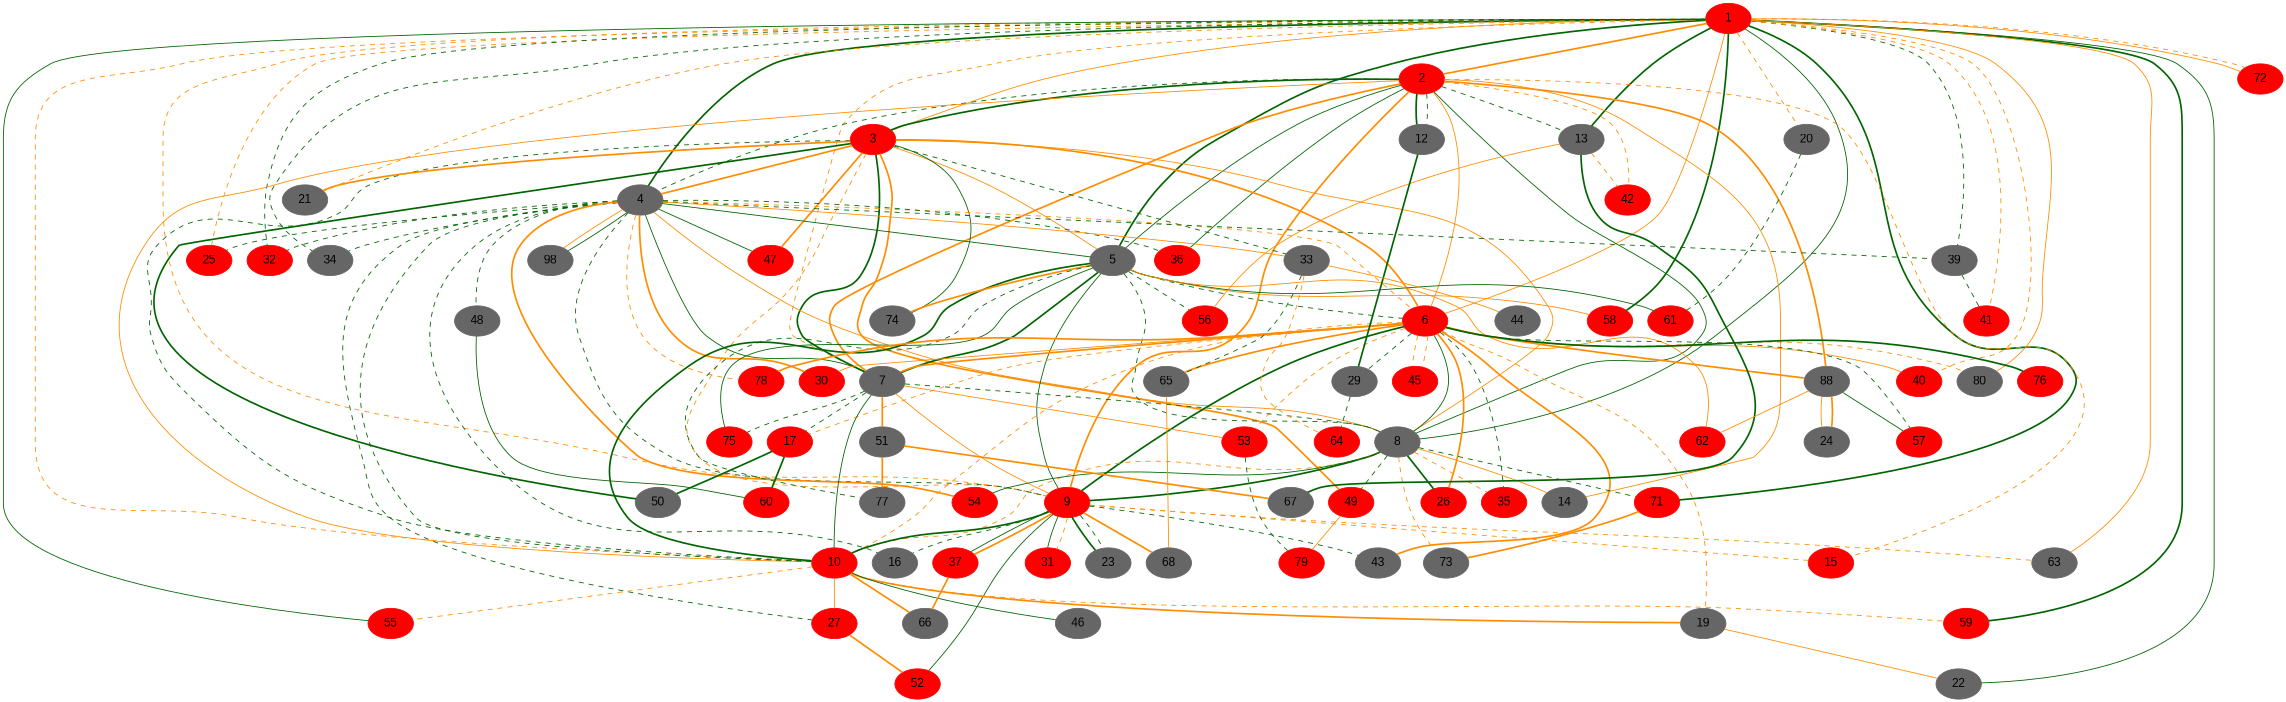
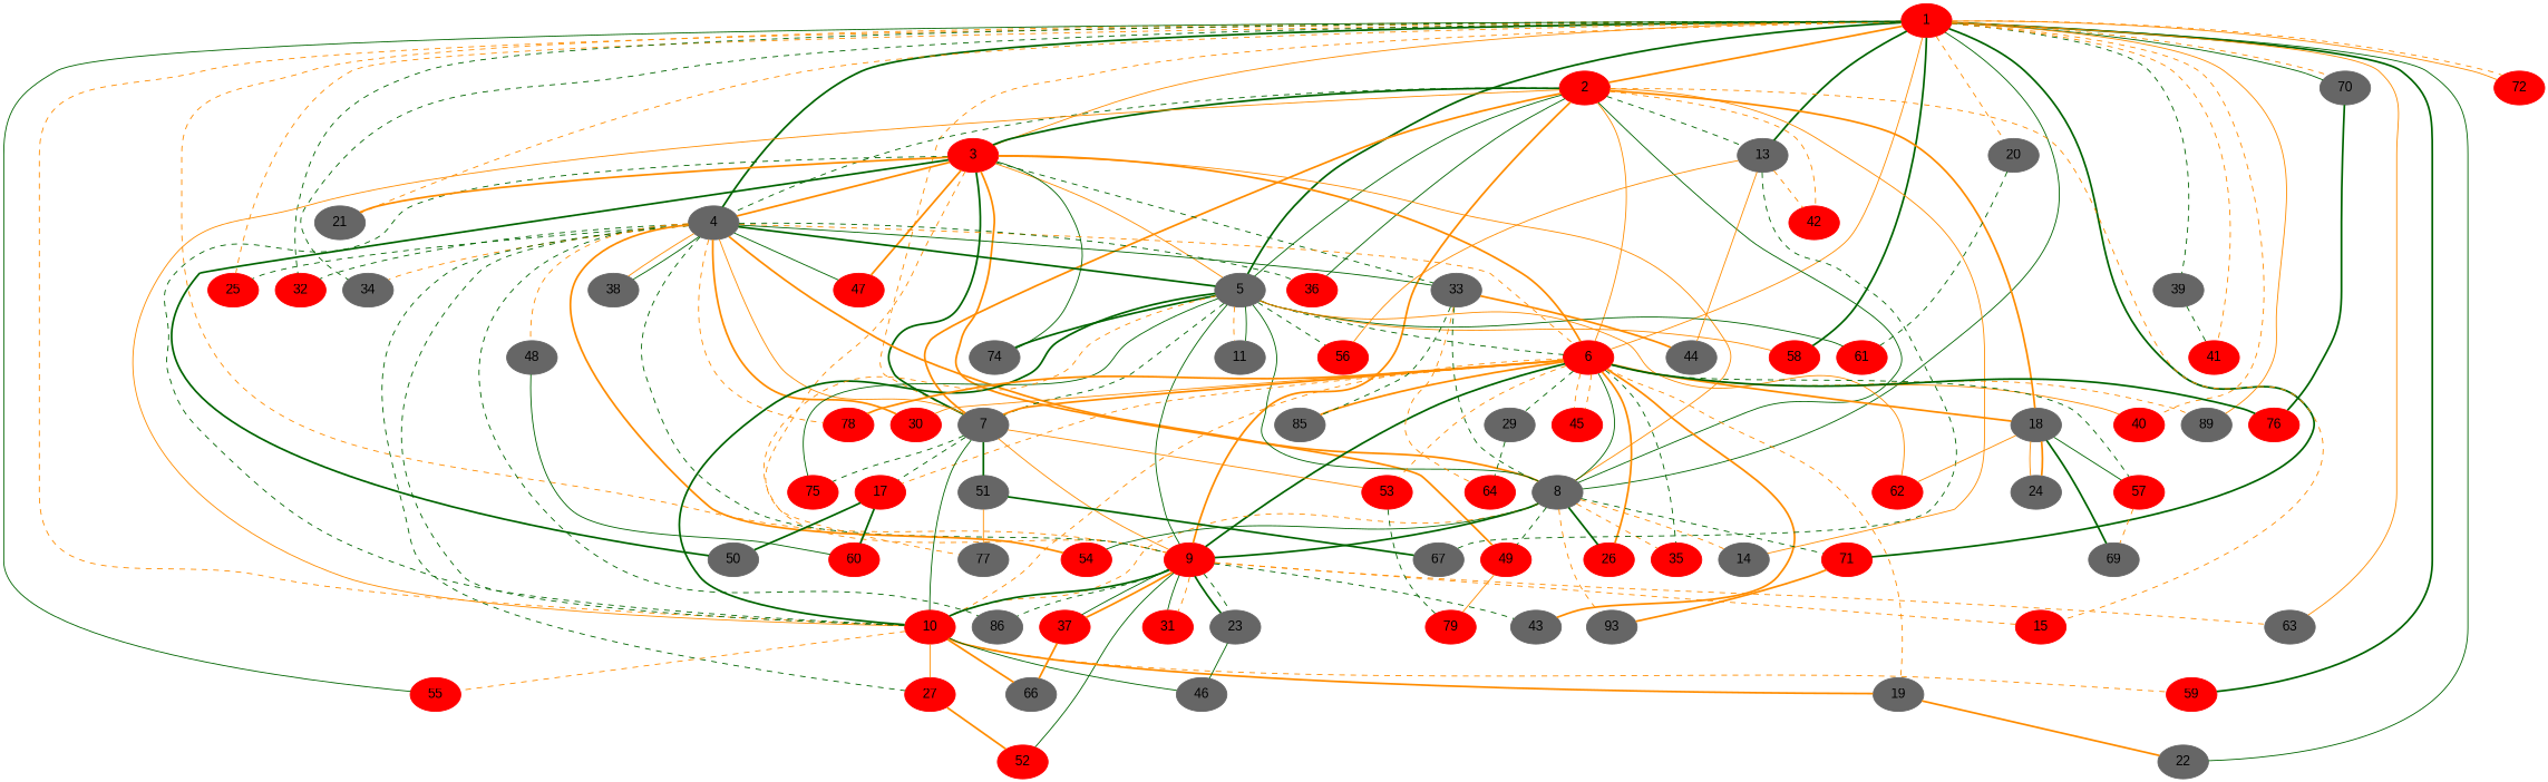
  graph {
    fontname="Liberation Sans"
    node [color=red fontname="Liberation Sans" style=filled]
    edge [color=darkorange fontname="Liberation Sans" style=dashed]
    1
    2
    3
    4 [color=gray40]
    5 [color=gray40]
    6
    7 [color=gray40]
    8 [color=gray40]
    9
    10
    13 [color=gray40]
    20 [color=gray40]
    21 [color=gray40]
    22 [color=gray40]
    25
    32
    34 [color=gray40]
    39 [color=gray40]
    40
    41
    55
    58
    59
    63 [color=gray40]
+   70 [color=gray40]
    71
    72
-   80 [color=gray40]
-   12 [color=gray40]
+   80 [color=gray40 label=89]
    14 [color=gray40]
    15
-   18 [color=gray40 label=88]
+   18 [color=gray40]
    36
    42
    33 [color=gray40]
    47
    49
    50 [color=gray40]
    74 [color=gray40]
-   16 [color=gray40]
+   16 [color=gray40 label=86]
    27
    30
-   38 [color=gray40 label=98]
+   38 [color=gray40]
    48 [color=gray40]
    54
    78
+   11 [color=gray40]
    56
    61
    62
    75
    77 [color=gray40]
    17
    19 [color=gray40]
    26
    29 [color=gray40]
    35
    43 [color=gray40]
    45
    53
    57
-   65 [color=gray40]
+   65 [color=gray40 label=85]
    76
    51 [color=gray40]
-   73 [color=gray40]
+   73 [color=gray40 label=93]
    23 [color=gray40]
    31
    37
    52
-   68 [color=gray40]
    46 [color=gray40]
    66 [color=gray40]
    44 [color=gray40]
    67 [color=gray40]
    24 [color=gray40]
+   69 [color=gray40]
    64
    79
    60
    1 -- 2 [style=bold]
    1 -- 3 [style=solid]
    1 -- 4 [color=darkgreen style=bold]
    1 -- 5 [color=darkgreen style=bold]
    1 -- 6 [style=solid]
    1 -- 7
    1 -- 8 [color=darkgreen style=solid]
    1 -- 9
    1 -- 10
    1 -- 13 [color=darkgreen style=bold]
    1 -- 20
    1 -- 21
    1 -- 22 [color=darkgreen style=solid]
    1 -- 25
    1 -- 32 [color=darkgreen]
    1 -- 34 [color=darkgreen]
    1 -- 39 [color=darkgreen]
    1 -- 40
    1 -- 41
    1 -- 55 [color=darkgreen style=solid]
    1 -- 58 [color=darkgreen style=bold]
    1 -- 59 [color=darkgreen style=bold]
    1 -- 63 [style=solid]
+   1 -- 70 [color=darkgreen style=solid]
+   1 -- 70
    1 -- 71 [color=darkgreen style=bold]
    1 -- 72 [style=solid]
    1 -- 72
    1 -- 80 [style=solid]
    2 -- 3 [color=darkgreen style=bold]
    2 -- 4 [color=darkgreen]
    2 -- 5 [color=darkgreen style=solid]
    2 -- 6 [style=solid]
    2 -- 7 [style=bold]
    2 -- 8 [color=darkgreen style=solid]
    2 -- 9 [style=bold]
    2 -- 10 [style=solid]
    2 -- 13 [color=darkgreen]
-   2 -- 12 [color=darkgreen style=bold]
-   2 -- 12 [color=darkgreen]
    2 -- 14 [style=solid]
    2 -- 15
    2 -- 18 [style=bold]
    2 -- 36 [color=darkgreen style=solid]
    2 -- 42
    3 -- 4 [style=bold]
    3 -- 5 [style=solid]
    3 -- 6 [style=bold]
    3 -- 7 [color=darkgreen style=bold]
    3 -- 8 [style=solid]
    3 -- 9
    3 -- 10 [color=darkgreen]
    3 -- 21 [style=bold]
    3 -- 33 [color=darkgreen]
    3 -- 47 [style=bold]
    3 -- 49 [style=bold]
    3 -- 50 [color=darkgreen style=bold]
    3 -- 74 [color=darkgreen style=solid]
-   4 -- 5 [color=darkgreen style=solid]
+   4 -- 5 [color=darkgreen style=bold]
    4 -- 6
-   4 -- 7 [color=darkgreen style=solid]
-   4 -- 8 [style=solid]
+   4 -- 7 [style=solid]
+   4 -- 8 [style=bold]
    4 -- 9 [color=darkgreen]
    4 -- 10 [color=darkgreen]
    4 -- 25 [color=darkgreen]
    4 -- 32 [color=darkgreen]
-   4 -- 34 [color=darkgreen]
-   4 -- 39 [color=darkgreen]
+   4 -- 34
    4 -- 36 [color=darkgreen]
-   4 -- 33 [style=solid]
+   4 -- 33 [color=darkgreen style=solid]
    4 -- 47 [color=darkgreen style=solid]
    4 -- 16 [color=darkgreen]
    4 -- 27 [color=darkgreen]
    4 -- 30 [style=bold]
    4 -- 38 [style=solid]
    4 -- 38 [color=darkgreen style=solid]
-   4 -- 48 [color=darkgreen]
+   4 -- 48
    4 -- 54 [style=bold]
    4 -- 78
    5 -- 6 [color=darkgreen]
-   5 -- 7 [color=darkgreen style=bold]
-   5 -- 8 [color=darkgreen]
+   5 -- 7 [color=darkgreen]
+   5 -- 8 [color=darkgreen style=solid]
    5 -- 9 [color=darkgreen style=solid]
    5 -- 10 [color=darkgreen style=bold]
    5 -- 58 [style=solid]
-   5 -- 74 [style=bold]
+   5 -- 74 [color=darkgreen style=bold]
+   5 -- 11
+   5 -- 11 [color=darkgreen style=solid]
    5 -- 56 [color=darkgreen]
    5 -- 61 [color=darkgreen style=solid]
    5 -- 62 [style=solid]
    5 -- 75 [color=darkgreen style=solid]
-   5 -- 77 [color=darkgreen]
+   5 -- 77
    6 -- 7 [style=bold]
    6 -- 8 [color=darkgreen style=solid]
    6 -- 9 [color=darkgreen style=bold]
    6 -- 10
    6 -- 40 [style=solid]
    6 -- 80
    6 -- 18 [style=bold]
    6 -- 30 [style=solid]
    6 -- 78 [style=bold]
    6 -- 17
    6 -- 19
    6 -- 26 [style=bold]
    6 -- 29 [color=darkgreen]
    6 -- 35 [color=darkgreen]
    6 -- 43 [style=bold]
    6 -- 45
    6 -- 45
    6 -- 53
    6 -- 57 [color=darkgreen]
    6 -- 65 [style=bold]
    6 -- 76 [color=darkgreen style=bold]
-   7 -- 8 [color=darkgreen]
+   33 -- 8 [color=darkgreen]
    7 -- 9 [style=solid]
    7 -- 10 [color=darkgreen style=solid]
    7 -- 75 [color=darkgreen]
    7 -- 17 [color=darkgreen]
    7 -- 53 [style=solid]
-   7 -- 51 [style=bold]
+   7 -- 51 [color=darkgreen style=bold]
    8 -- 9 [color=darkgreen style=bold]
    8 -- 10
    8 -- 71 [color=darkgreen]
-   8 -- 14 [style=solid]
+   8 -- 14
    8 -- 49 [color=darkgreen]
    8 -- 54 [color=darkgreen style=solid]
    8 -- 26 [color=darkgreen style=bold]
    8 -- 35
    8 -- 73
    9 -- 10 [color=darkgreen style=bold]
    9 -- 63
    9 -- 15
    9 -- 16 [color=darkgreen]
    9 -- 43 [color=darkgreen]
    9 -- 23 [color=darkgreen style=bold]
    9 -- 23 [color=darkgreen]
    9 -- 31 [color=darkgreen style=solid]
    9 -- 31
    9 -- 37 [color=darkgreen style=solid]
    9 -- 37 [style=bold]
    9 -- 52 [color=darkgreen style=solid]
-   9 -- 68 [style=bold]
    10 -- 55
    10 -- 59
    10 -- 27 [style=solid]
    10 -- 19 [style=bold]
    10 -- 46 [color=darkgreen style=solid]
    10 -- 66 [style=bold]
    13 -- 42
    13 -- 56 [style=solid]
-   13 -- 67 [color=darkgreen style=bold]
+   13 -- 44 [style=solid]
+   13 -- 67 [color=darkgreen]
    20 -- 61 [color=darkgreen]
    39 -- 41 [color=darkgreen]
+   70 -- 76 [color=darkgreen style=bold]
    71 -- 73 [style=bold]
-   12 -- 29 [color=darkgreen style=bold]
    18 -- 62 [style=solid]
    18 -- 57 [color=darkgreen style=solid]
    18 -- 24 [style=solid]
    18 -- 24 [style=bold]
+   18 -- 69 [color=darkgreen style=bold]
    33 -- 65 [color=darkgreen]
-   33 -- 44 [style=solid]
+   33 -- 44 [style=bold]
    33 -- 64
    49 -- 79 [style=solid]
    27 -- 52 [style=bold]
    48 -- 60 [color=darkgreen style=solid]
    17 -- 50 [color=darkgreen style=bold]
    17 -- 60 [color=darkgreen style=bold]
-   19 -- 22 [style=solid]
+   19 -- 22 [style=bold]
    29 -- 64 [color=darkgreen]
    53 -- 79 [color=darkgreen]
-   65 -- 68 [style=solid]
-   51 -- 77 [style=bold]
-   51 -- 67 [style=bold]
+   57 -- 69
+   51 -- 77 [style=solid]
+   51 -- 67 [color=darkgreen style=bold]
+   23 -- 46 [color=darkgreen style=solid]
    37 -- 66 [style=bold]
  }
